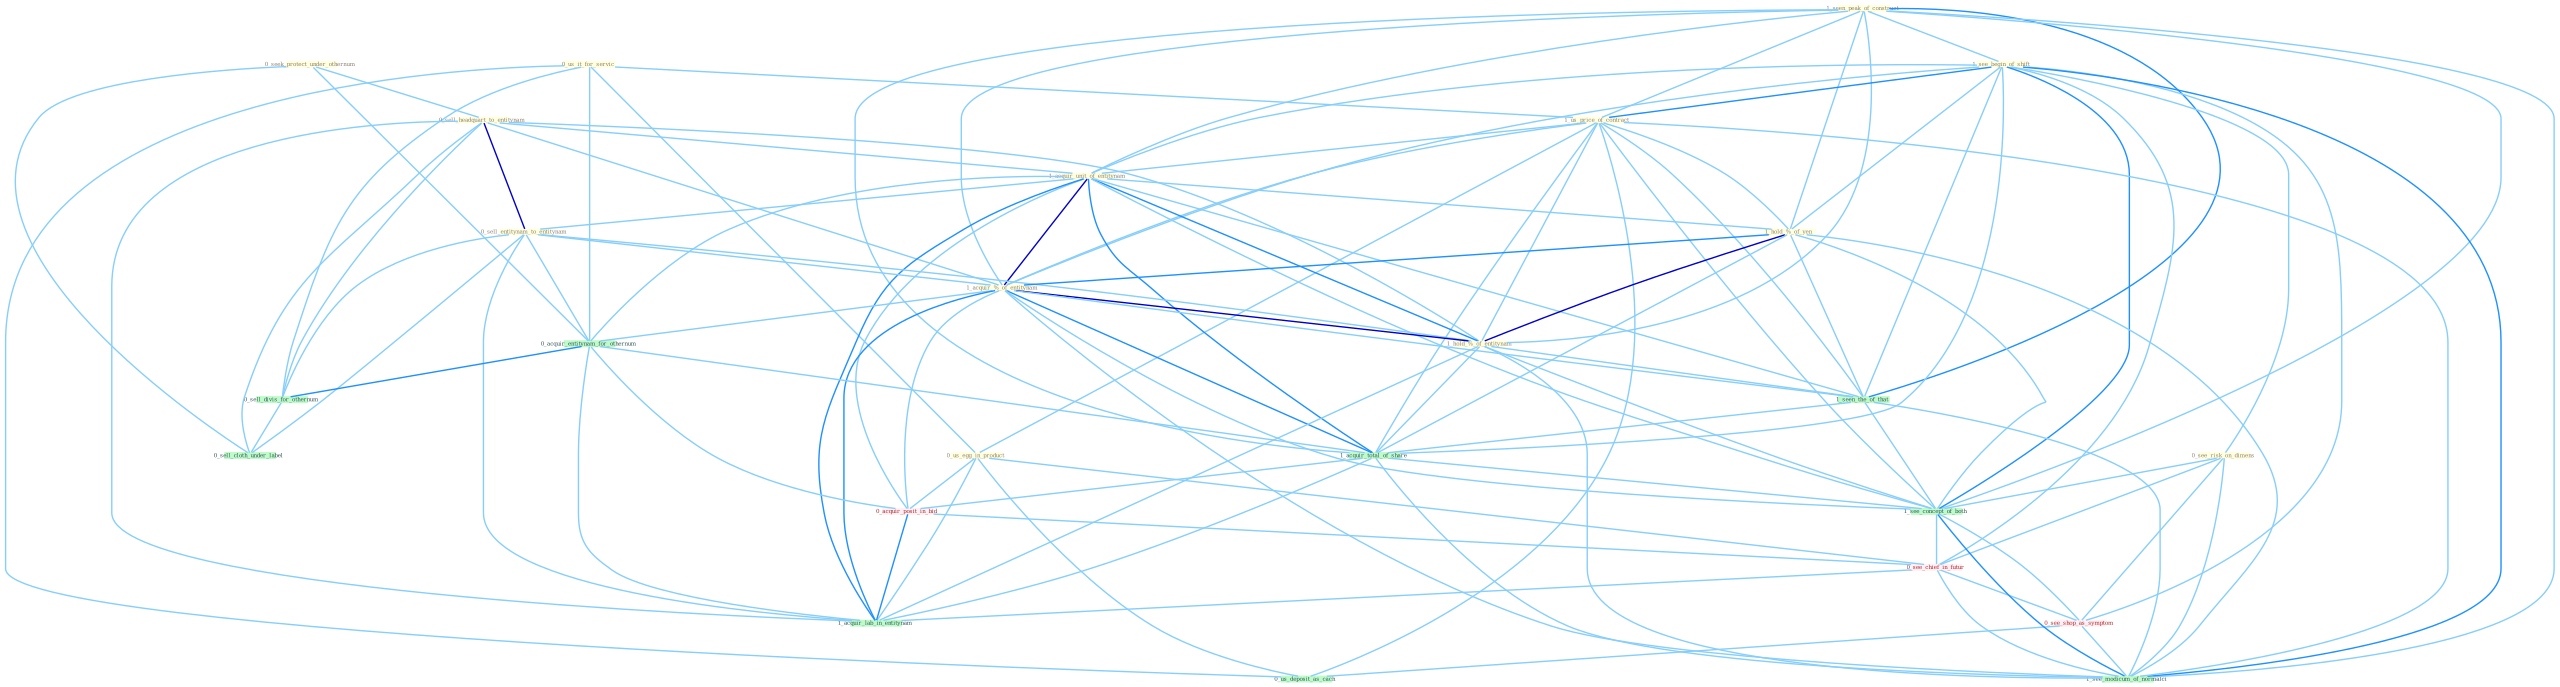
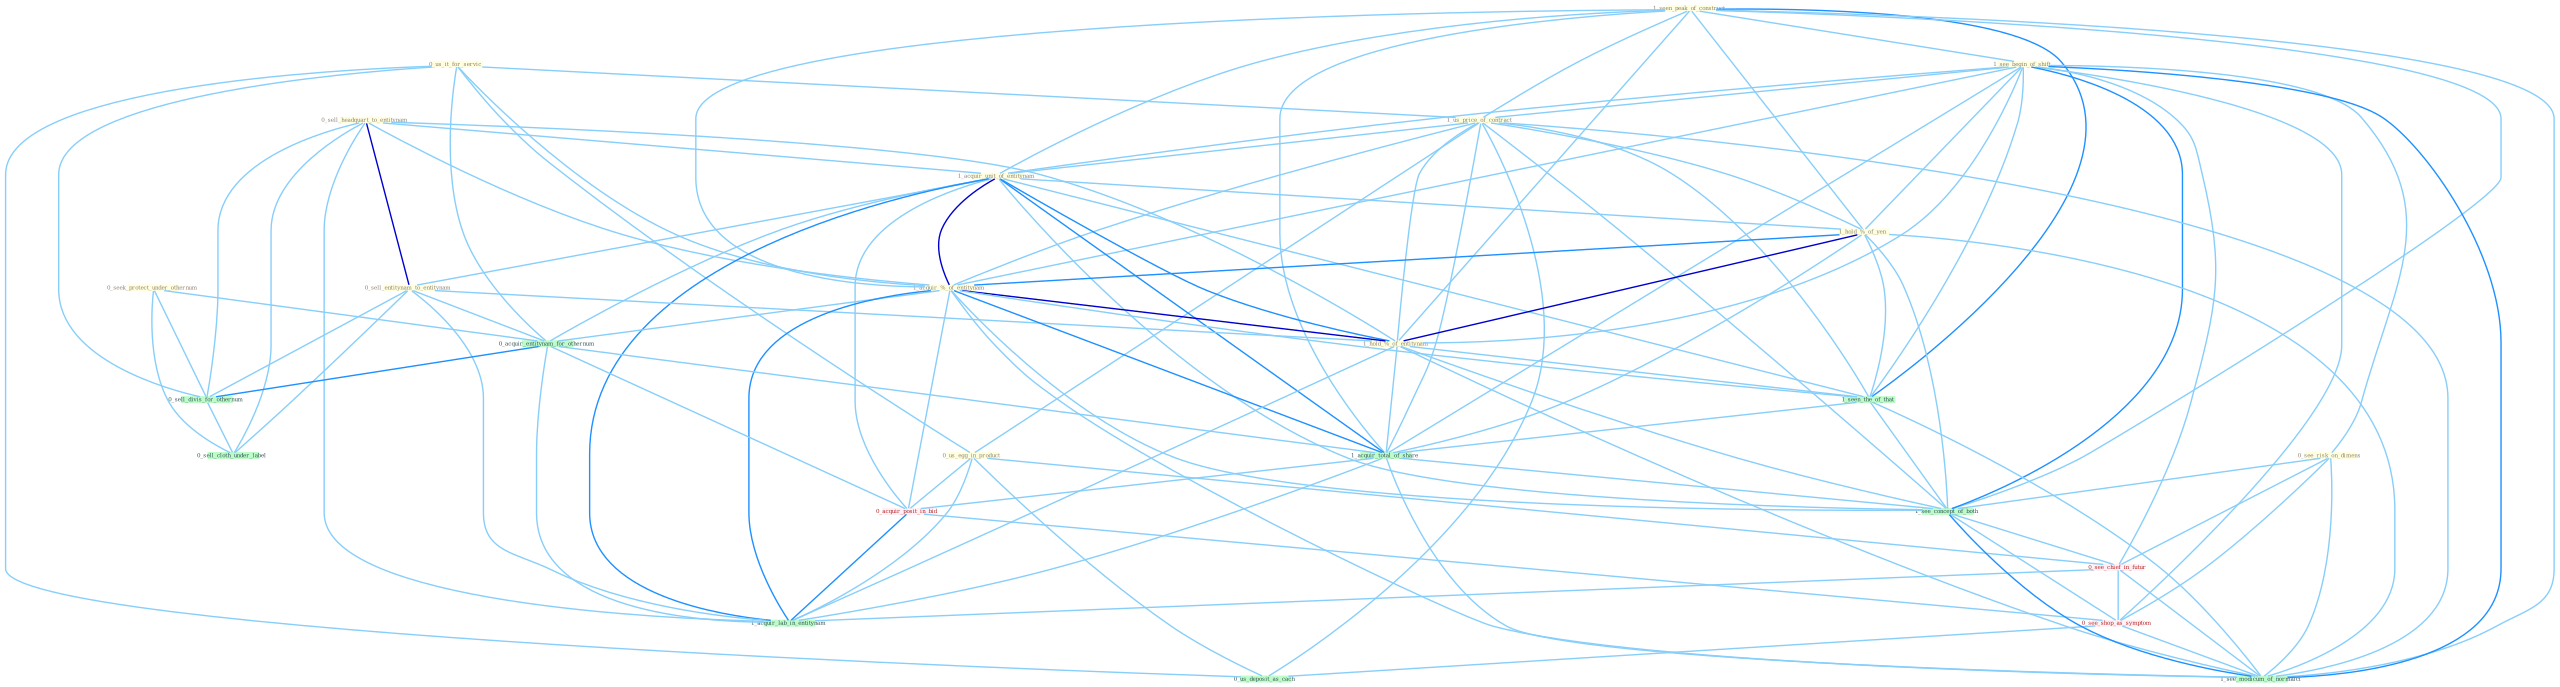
  graph {
    node [color="#ffffe0" fixedsize=true fontcolor="#8b7d6b" fontsize=4 shape=polygon style=filled]
    edge [color="#87cefa" w=1]
    "0_us_it_for_servic " [height=.06 width=.5]
    "0_sell_headquart_to_entitynam " [height=.06 width=.5]
    "1_seen_peak_of_construct " [height=.06 width=.5]
    "1_see_begin_of_shift " [height=.06 width=.5]
    "1_us_price_of_contract " [height=.06 width=.5]
    "0_see_risk_on_dimens " [height=.06 width=.5]
    "0_seek_protect_under_othernum " [height=.06 width=.5]
    "1_acquir_unit_of_entitynam " [height=.06 width=.5]
    "0_sell_entitynam_to_entitynam " [height=.06 width=.5]
    "0_us_egg_in_product " [height=.06 width=.5]
    "1_hold_%_of_yen " [height=.06 width=.5]
    "1_acquir_%_of_entitynam " [height=.06 width=.5]
    "1_hold_%_of_entitynam " [height=.06 width=.5]
    "0_acquir_posit_in_bid " [color="#fff0f5" fontcolor="#b22222" height=.06 width=.5]
    "0_see_chief_in_futur " [color="#fff0f5" fontcolor="#b22222" height=.06 width=.5]
    "0_see_shop_as_symptom " [color="#fff0f5" fontcolor="#b22222" height=.06 width=.5]
    "0_acquir_entitynam_for_othernum " [color="#BDFCC9" fontcolor="#2f4f4f" height=.06 width=.5]
    "0_sell_divis_for_othernum " [color="#BDFCC9" fontcolor="#2f4f4f" height=.06 width=.5]
    "0_us_deposit_as_cach " [color="#BDFCC9" fontcolor="#2f4f4f" height=.06 width=.5]
    "0_sell_cloth_under_label " [color="#BDFCC9" fontcolor="#2f4f4f" height=.06 width=.5]
    "1_acquir_lab_in_entitynam " [color="#BDFCC9" fontcolor="#2f4f4f" height=.06 width=.5]
    "1_seen_the_of_that " [color="#BDFCC9" fontcolor="#2f4f4f" height=.06 width=.5]
    "1_acquir_total_of_share " [color="#BDFCC9" fontcolor="#2f4f4f" height=.06 width=.5]
    "1_see_concept_of_both " [color="#BDFCC9" fontcolor="#2f4f4f" height=.06 width=.5]
    "1_see_modicum_of_normalci " [color="#BDFCC9" fontcolor="#2f4f4f" height=.06 width=.5]
    subgraph sub_1 {
      "0_us_it_for_servic "
      "0_sell_headquart_to_entitynam "
      "1_seen_peak_of_construct "
      "1_see_begin_of_shift "
      "1_us_price_of_contract "
      "0_see_risk_on_dimens "
      "0_seek_protect_under_othernum "
      "1_acquir_unit_of_entitynam "
      "0_sell_entitynam_to_entitynam "
      "0_us_egg_in_product "
      "1_hold_%_of_yen "
      "1_acquir_%_of_entitynam "
      "1_hold_%_of_entitynam "
    }
    subgraph sub_2 {
      "0_acquir_posit_in_bid "
      "0_see_chief_in_futur "
      "0_see_shop_as_symptom "
    }
    "0_us_it_for_servic " -- "1_us_price_of_contract "
    "0_us_it_for_servic " -- "0_us_egg_in_product "
    "0_us_it_for_servic " -- "0_acquir_entitynam_for_othernum "
    "0_us_it_for_servic " -- "0_sell_divis_for_othernum "
    "0_us_it_for_servic " -- "0_us_deposit_as_cach "
    "0_sell_headquart_to_entitynam " -- "1_acquir_unit_of_entitynam "
    "0_sell_headquart_to_entitynam " -- "0_sell_entitynam_to_entitynam " [color="#0000cd" w=3]
    "0_sell_headquart_to_entitynam " -- "1_acquir_%_of_entitynam "
    "0_sell_headquart_to_entitynam " -- "1_hold_%_of_entitynam "
    "0_sell_headquart_to_entitynam " -- "0_sell_divis_for_othernum "
    "0_sell_headquart_to_entitynam " -- "0_sell_cloth_under_label "
    "0_sell_headquart_to_entitynam " -- "1_acquir_lab_in_entitynam "
    "1_seen_peak_of_construct " -- "1_see_begin_of_shift "
    "1_seen_peak_of_construct " -- "1_us_price_of_contract "
    "1_seen_peak_of_construct " -- "1_acquir_unit_of_entitynam "
    "1_seen_peak_of_construct " -- "1_hold_%_of_yen "
    "1_seen_peak_of_construct " -- "1_acquir_%_of_entitynam "
    "1_seen_peak_of_construct " -- "1_hold_%_of_entitynam "
    "1_seen_peak_of_construct " -- "1_seen_the_of_that " [color="#1e90ff" w=2]
    "1_seen_peak_of_construct " -- "1_acquir_total_of_share "
    "1_seen_peak_of_construct " -- "1_see_concept_of_both "
    "1_seen_peak_of_construct " -- "1_see_modicum_of_normalci "
-   "1_see_begin_of_shift " -- "1_us_price_of_contract " [color="#1e90ff"]
+   "1_see_begin_of_shift " -- "1_us_price_of_contract "
    "1_see_begin_of_shift " -- "0_see_risk_on_dimens "
    "1_see_begin_of_shift " -- "1_acquir_unit_of_entitynam "
    "1_see_begin_of_shift " -- "1_hold_%_of_yen "
    "1_see_begin_of_shift " -- "1_acquir_%_of_entitynam "
+   "1_see_begin_of_shift " -- "1_hold_%_of_entitynam "
    "1_see_begin_of_shift " -- "0_see_chief_in_futur "
    "1_see_begin_of_shift " -- "0_see_shop_as_symptom "
    "1_see_begin_of_shift " -- "1_seen_the_of_that "
    "1_see_begin_of_shift " -- "1_acquir_total_of_share "
    "1_see_begin_of_shift " -- "1_see_concept_of_both " [color="#1e90ff" w=2]
    "1_see_begin_of_shift " -- "1_see_modicum_of_normalci " [color="#1e90ff" w=2]
    "1_us_price_of_contract " -- "1_acquir_unit_of_entitynam "
    "1_us_price_of_contract " -- "0_us_egg_in_product "
    "1_us_price_of_contract " -- "1_hold_%_of_yen "
    "1_us_price_of_contract " -- "1_acquir_%_of_entitynam "
    "1_us_price_of_contract " -- "1_hold_%_of_entitynam "
    "1_us_price_of_contract " -- "0_us_deposit_as_cach "
    "1_us_price_of_contract " -- "1_seen_the_of_that "
    "1_us_price_of_contract " -- "1_acquir_total_of_share "
    "1_us_price_of_contract " -- "1_see_concept_of_both "
    "1_us_price_of_contract " -- "1_see_modicum_of_normalci "
    "0_see_risk_on_dimens " -- "0_see_chief_in_futur "
    "0_see_risk_on_dimens " -- "0_see_shop_as_symptom "
    "0_see_risk_on_dimens " -- "1_see_concept_of_both "
    "0_see_risk_on_dimens " -- "1_see_modicum_of_normalci "
    "0_seek_protect_under_othernum " -- "0_acquir_entitynam_for_othernum "
-   "0_seek_protect_under_othernum " -- "0_sell_headquart_to_entitynam "
+   "0_seek_protect_under_othernum " -- "0_sell_divis_for_othernum "
    "0_seek_protect_under_othernum " -- "0_sell_cloth_under_label "
    "1_acquir_unit_of_entitynam " -- "0_sell_entitynam_to_entitynam "
    "1_acquir_unit_of_entitynam " -- "1_hold_%_of_yen "
    "1_acquir_unit_of_entitynam " -- "1_acquir_%_of_entitynam " [color="#0000cd" w=3]
    "1_acquir_unit_of_entitynam " -- "1_hold_%_of_entitynam " [color="#1e90ff" w=2]
    "1_acquir_unit_of_entitynam " -- "0_acquir_posit_in_bid "
    "1_acquir_unit_of_entitynam " -- "0_acquir_entitynam_for_othernum "
    "1_acquir_unit_of_entitynam " -- "1_acquir_lab_in_entitynam " [color="#1e90ff" w=2]
    "1_acquir_unit_of_entitynam " -- "1_seen_the_of_that "
    "1_acquir_unit_of_entitynam " -- "1_acquir_total_of_share " [color="#1e90ff" w=2]
    "1_acquir_unit_of_entitynam " -- "1_see_concept_of_both "
-   "0_sell_entitynam_to_entitynam " -- "1_acquir_%_of_entitynam "
+   "0_us_it_for_servic " -- "1_acquir_%_of_entitynam "
    "0_sell_entitynam_to_entitynam " -- "1_hold_%_of_entitynam "
    "0_sell_entitynam_to_entitynam " -- "0_acquir_entitynam_for_othernum "
    "0_sell_entitynam_to_entitynam " -- "0_sell_divis_for_othernum "
    "0_sell_entitynam_to_entitynam " -- "0_sell_cloth_under_label "
    "0_sell_entitynam_to_entitynam " -- "1_acquir_lab_in_entitynam "
    "0_us_egg_in_product " -- "0_acquir_posit_in_bid "
    "0_us_egg_in_product " -- "0_see_chief_in_futur "
    "0_us_egg_in_product " -- "0_us_deposit_as_cach "
    "0_us_egg_in_product " -- "1_acquir_lab_in_entitynam "
    "1_hold_%_of_yen " -- "1_acquir_%_of_entitynam " [color="#1e90ff" w=2]
    "1_hold_%_of_yen " -- "1_hold_%_of_entitynam " [color="#0000cd" w=3]
    "1_hold_%_of_yen " -- "1_seen_the_of_that "
    "1_hold_%_of_yen " -- "1_acquir_total_of_share "
    "1_hold_%_of_yen " -- "1_see_concept_of_both "
    "1_hold_%_of_yen " -- "1_see_modicum_of_normalci "
    "1_acquir_%_of_entitynam " -- "1_hold_%_of_entitynam " [color="#0000cd" w=3]
    "1_acquir_%_of_entitynam " -- "0_acquir_posit_in_bid "
    "1_acquir_%_of_entitynam " -- "0_acquir_entitynam_for_othernum "
    "1_acquir_%_of_entitynam " -- "1_acquir_lab_in_entitynam " [color="#1e90ff" w=2]
    "1_acquir_%_of_entitynam " -- "1_seen_the_of_that "
    "1_acquir_%_of_entitynam " -- "1_acquir_total_of_share " [color="#1e90ff" w=2]
    "1_acquir_%_of_entitynam " -- "1_see_concept_of_both "
    "1_acquir_%_of_entitynam " -- "1_see_modicum_of_normalci "
    "1_hold_%_of_entitynam " -- "1_acquir_lab_in_entitynam "
    "1_hold_%_of_entitynam " -- "1_seen_the_of_that "
    "1_hold_%_of_entitynam " -- "1_acquir_total_of_share "
    "1_hold_%_of_entitynam " -- "1_see_concept_of_both "
    "1_hold_%_of_entitynam " -- "1_see_modicum_of_normalci "
-   "0_acquir_posit_in_bid " -- "0_see_chief_in_futur "
+   "0_acquir_posit_in_bid " -- "0_see_shop_as_symptom "
    "0_acquir_posit_in_bid " -- "1_acquir_lab_in_entitynam " [color="#1e90ff" w=2]
    "0_see_chief_in_futur " -- "0_see_shop_as_symptom "
    "0_see_chief_in_futur " -- "1_acquir_lab_in_entitynam "
    "0_see_chief_in_futur " -- "1_see_modicum_of_normalci "
    "0_see_shop_as_symptom " -- "0_us_deposit_as_cach "
    "0_see_shop_as_symptom " -- "1_see_modicum_of_normalci "
    "0_acquir_entitynam_for_othernum " -- "0_acquir_posit_in_bid "
    "0_acquir_entitynam_for_othernum " -- "0_sell_divis_for_othernum " [color="#1e90ff" w=2]
    "0_acquir_entitynam_for_othernum " -- "1_acquir_lab_in_entitynam "
    "0_acquir_entitynam_for_othernum " -- "1_acquir_total_of_share "
    "0_sell_divis_for_othernum " -- "0_sell_cloth_under_label "
    "1_seen_the_of_that " -- "1_acquir_total_of_share "
    "1_seen_the_of_that " -- "1_see_concept_of_both "
    "1_seen_the_of_that " -- "1_see_modicum_of_normalci "
    "1_acquir_total_of_share " -- "0_acquir_posit_in_bid "
    "1_acquir_total_of_share " -- "1_acquir_lab_in_entitynam "
    "1_acquir_total_of_share " -- "1_see_concept_of_both "
    "1_acquir_total_of_share " -- "1_see_modicum_of_normalci "
    "1_see_concept_of_both " -- "0_see_chief_in_futur "
    "1_see_concept_of_both " -- "0_see_shop_as_symptom "
    "1_see_concept_of_both " -- "1_see_modicum_of_normalci " [color="#1e90ff" w=2]
  }
